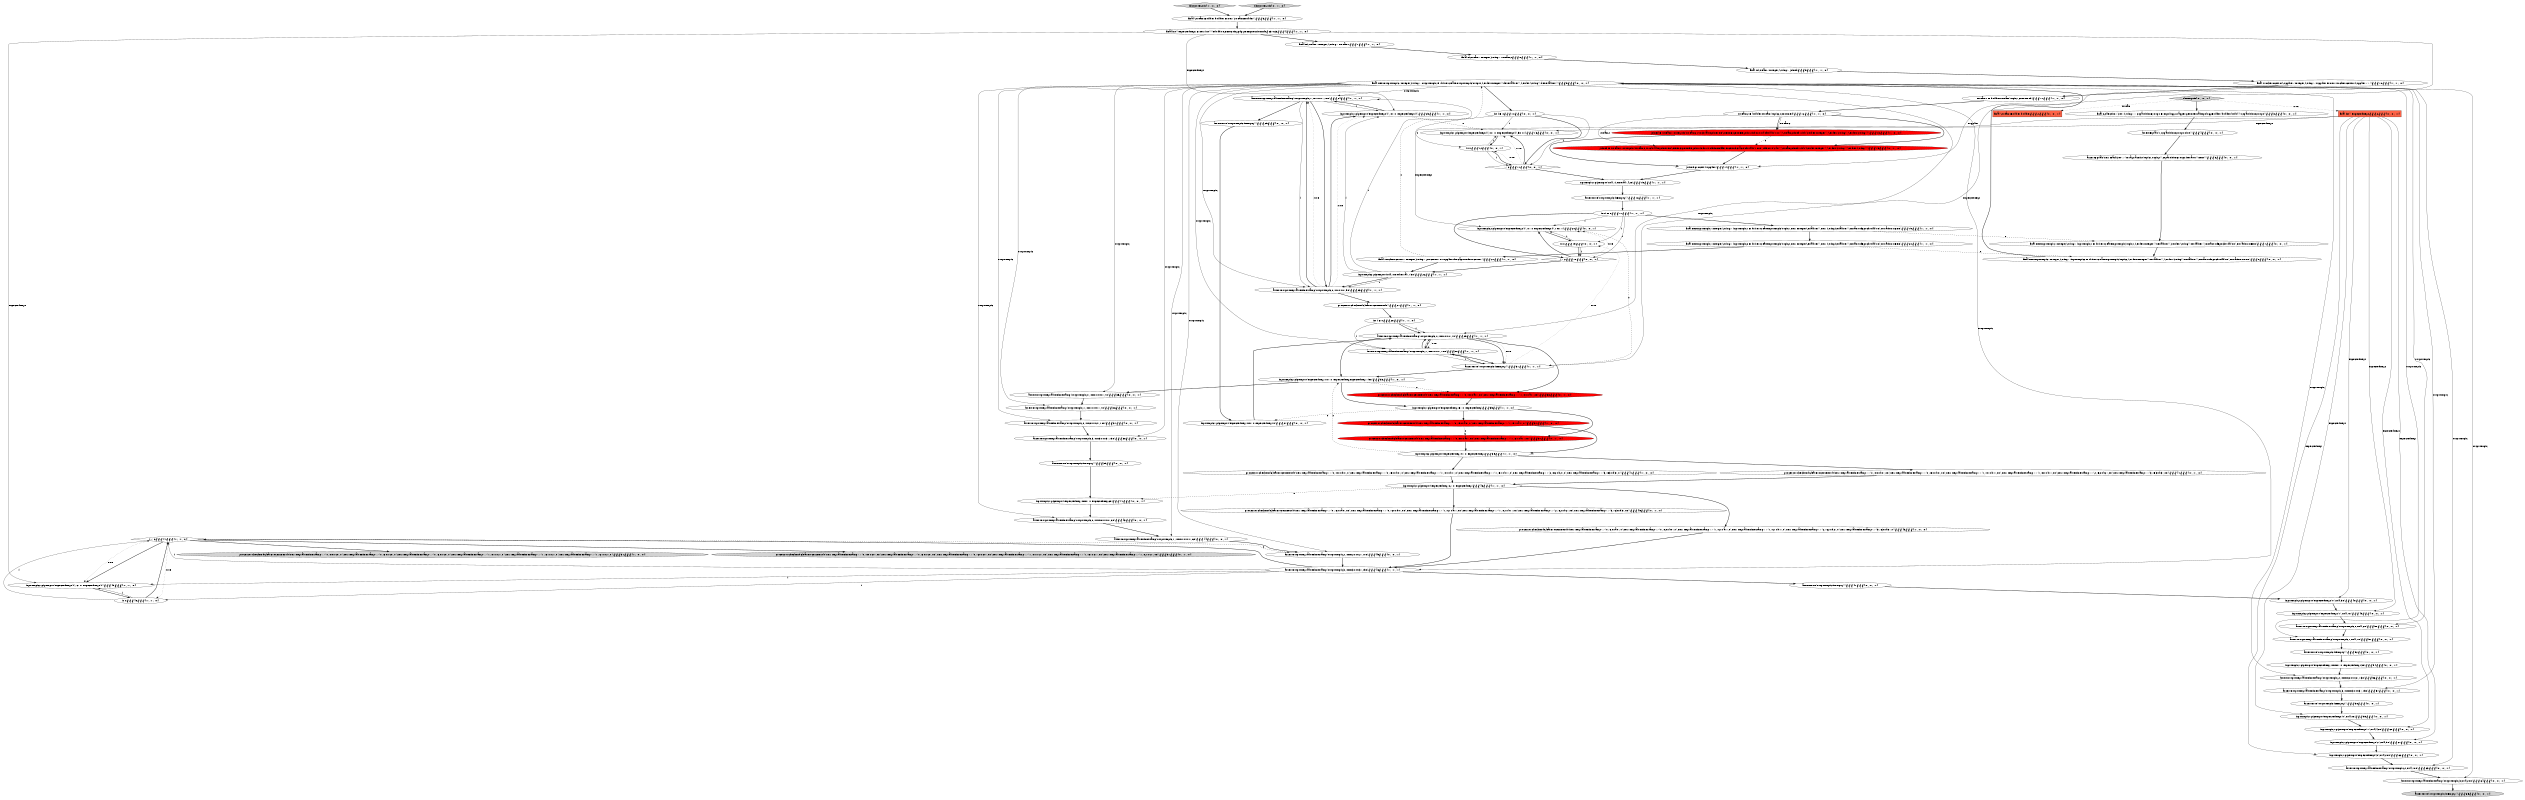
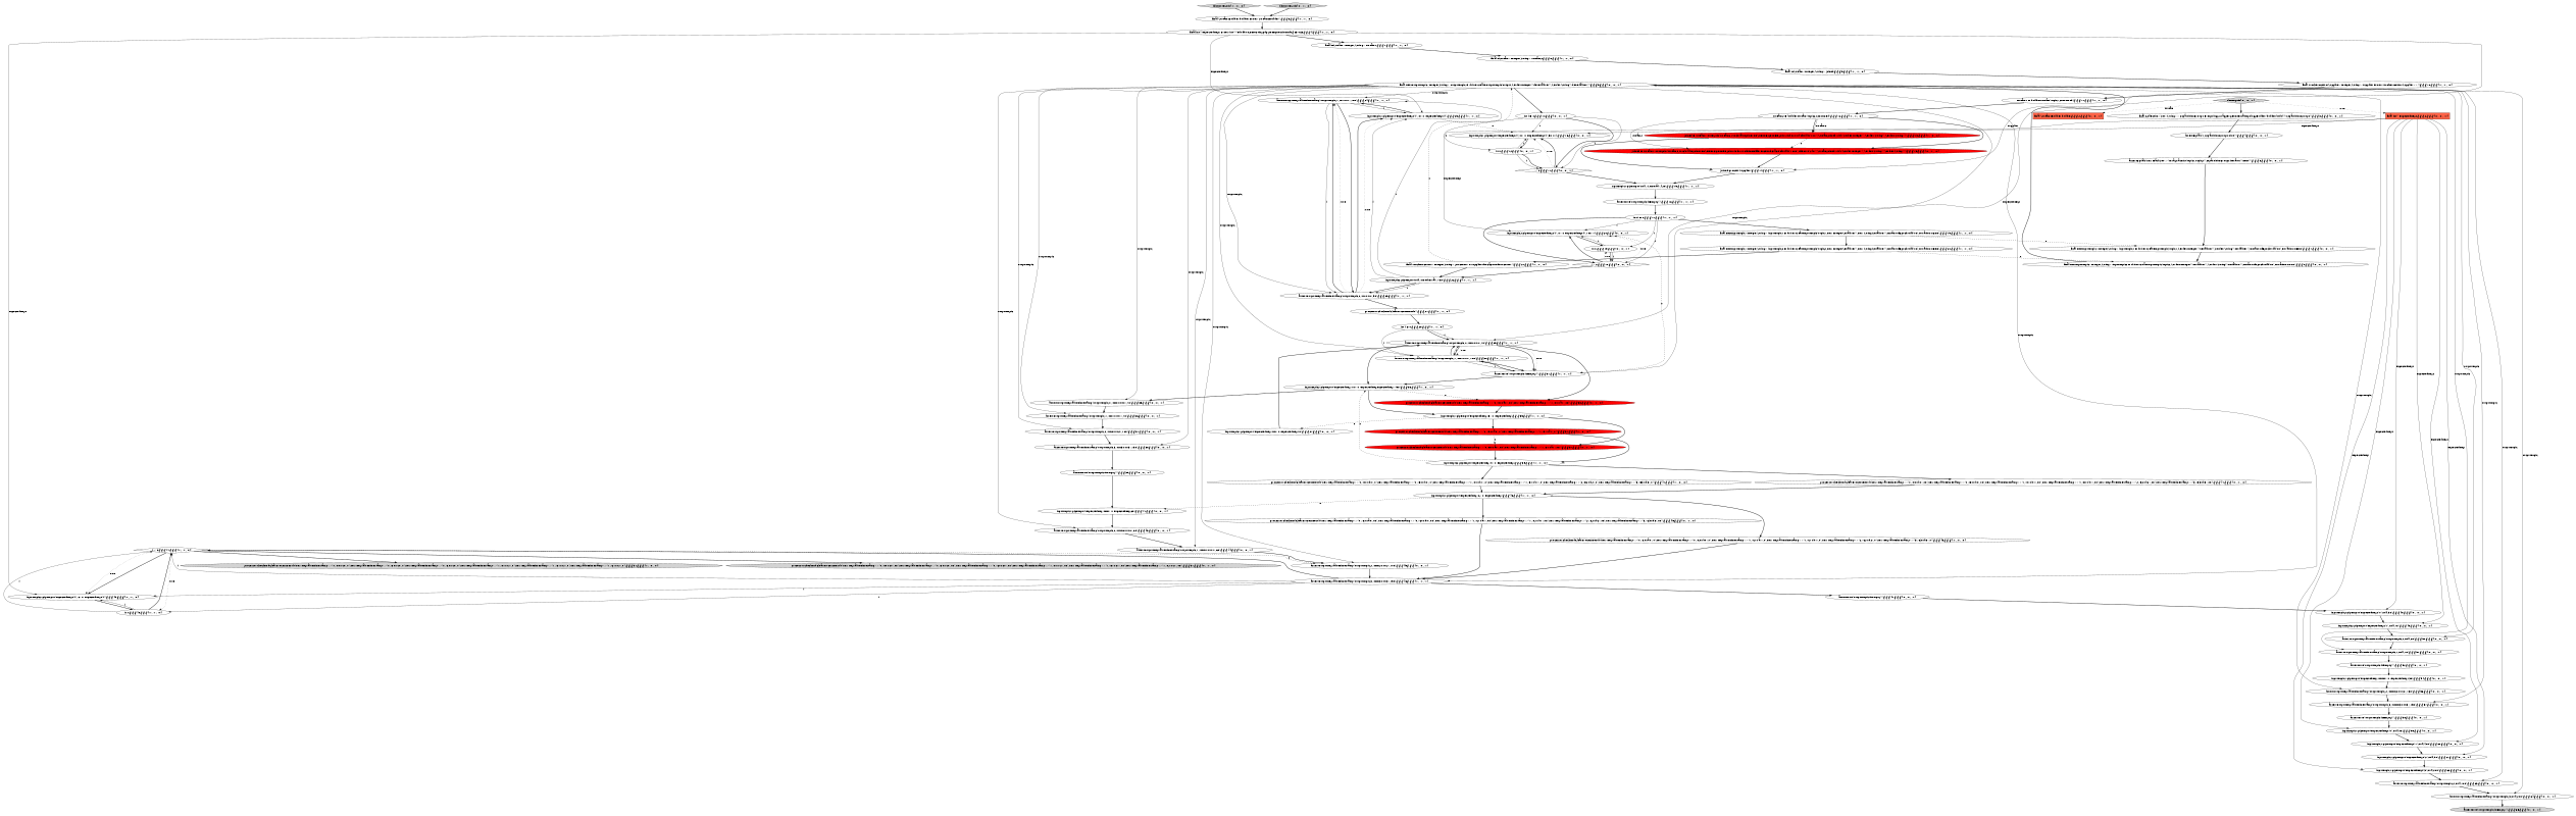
  digraph {
    fontname="DejaVu Serif"
    node [fillcolor=white fontname="DejaVu Serif" shape=ellipse style=filled]
    edge [fontname="DejaVu Serif" style=bold]
    n1 [fillcolor=lightgray label="processor.checkAndClearProcessResult(new KeyValueTimestamp<>(0,\"A0+c0\",0),new KeyValueTimestamp<>(0,\"B0+c0\",0),new KeyValueTimestamp<>(0,\"C0+c0\",0),new KeyValueTimestamp<>(1,\"A1+c1\",0),new KeyValueTimestamp<>(1,\"B1+c1\",0),new KeyValueTimestamp<>(1,\"C1+c1\",0))@@@51@@@['1', '0', '0']"]
    n2 [fillcolor=lightgray label="testOuterJoin['1', '0', '0']" shape=diamond]
    n3 [label="final StreamsBuilder builder = new StreamsBuilder()@@@3@@@['1', '1', '0']"]
    n4 [label="final int(( expectedKeys = new int((((edu.fdu.CPPDG.tinypdg.pe.ExpressionInfo@c37cc3@@@4@@@['1', '1', '0']"]
    n5 [fillcolor=red label="processor.checkAndClearProcessResult(new KeyValueTimestamp<>(0,\"B0+a0\",0L),new KeyValueTimestamp<>(1,\"B1+a1\",0L))@@@37@@@['0', '1', '0']"]
    n6 [label="inputTopic2.pipeInput(expectedKey,\"b\" + expectedKey)@@@39@@@['1', '1', '0']"]
    n7 [label="inputTopic2.pipeInput(expectedKey,\"YY\" + expectedKey,expectedKey * 5L)@@@33@@@['1', '0', '1']"]
    n8 [label="processor.checkAndClearProcessResult(new KeyValueTimestamp<>(0,\"A0+b0\",0),new KeyValueTimestamp<>(0,\"B0+b0\",0),new KeyValueTimestamp<>(1,\"A1+b1\",0),new KeyValueTimestamp<>(1,\"B1+b1\",0),new KeyValueTimestamp<>(2,\"B2+b2\",0),new KeyValueTimestamp<>(3,\"B3+b3\",0))@@@41@@@['1', '0', '0']"]
    n9 [label="processor.checkAndClearProcessResult(new KeyValueTimestamp<>(0,\"A0+b0\",0L),new KeyValueTimestamp<>(0,\"B0+b0\",0L),new KeyValueTimestamp<>(1,\"A1+b1\",0L),new KeyValueTimestamp<>(1,\"B1+b1\",0L),new KeyValueTimestamp<>(2,\"B2+b2\",0L),new KeyValueTimestamp<>(3,\"B3+b3\",0L))@@@41@@@['0', '1', '0']"]
    n10 [label="final KStream<Integer,String> stream2@@@8@@@['1', '1', '0']"]
    n11 [label="final KStream<Integer,String> joined@@@9@@@['1', '1', '0']"]
    n12 [label="final MockProcessorSupplier<Integer,String> supplier = new MockProcessorSupplier<>()@@@10@@@['1', '1', '0']"]
    n13 [label="assertOutputKeyValueTimestamp(outputTopic,3,\"XXX3+YY3\",15L)@@@46@@@['1', '1', '1']"]
    n14 [label="inputTopic2.pipeInput(expectedKeys(i(,\"c\" + expectedKeys(i()@@@49@@@['1', '1', '0']"]
    n15 [label="assertTrue(outputTopic.isEmpty())@@@47@@@['0', '0', '1']"]
    n16 [label="i < 2@@@47@@@['1', '1', '0']" shape=diamond]
    n17 [label="i++@@@48@@@['1', '1', '0']"]
    n18 [label="inputTopic2.pipeInput(expectedKeys(0(,null,5L)@@@48@@@['0', '0', '1']"]
    n19 [fillcolor=lightgray label="processor.checkAndClearProcessResult(new KeyValueTimestamp<>(0,\"A0+c0\",0L),new KeyValueTimestamp<>(0,\"B0+c0\",0L),new KeyValueTimestamp<>(0,\"C0+c0\",0L),new KeyValueTimestamp<>(1,\"A1+c1\",0L),new KeyValueTimestamp<>(1,\"B1+c1\",0L),new KeyValueTimestamp<>(1,\"C1+c1\",0L))@@@51@@@['0', '1', '0']"]
    n20 [label="assertOutputKeyValueTimestamp(outputTopic,2,\"XXX2+YY2\",10L)@@@45@@@['0', '0', '1']"]
    n21 [label="inputTopic2.pipeInput(expectedKeys(1(,null,7L)@@@49@@@['0', '0', '1']"]
    n22 [label="assertOutputKeyValueTimestamp(outputTopic,0,null,6L)@@@50@@@['0', '0', '1']"]
    n23 [label="assertOutputKeyValueTimestamp(outputTopic,1,null,7L)@@@51@@@['0', '0', '1']"]
    n24 [label="assertOutputKeyValueTimestamp(outputTopic,2,null,10L)@@@63@@@['0', '0', '1']"]
    n25 [label="assertOutputKeyValueTimestamp(outputTopic,3,null,20L)@@@64@@@['0', '0', '1']"]
    n26 [fillcolor=lightgray label="assertTrue(outputTopic.isEmpty())@@@65@@@['0', '0', '1']"]
    n27 [label="i < 2@@@11@@@['0', '0', '1']" shape=diamond]
    n28 [label="i++@@@12@@@['0', '0', '1']"]
    n29 [label="inputTopic1.pipeInput(expectedKeys(i(,\"X\" + expectedKeys(i(,5L + i)@@@13@@@['0', '0', '1']"]
    n30 [label="inputTopic1.pipeInput(null,\"SomeVal\",42L)@@@15@@@['1', '1', '1']"]
    n31 [label="assertTrue(outputTopic.isEmpty())@@@16@@@['1', '1', '1']"]
    n32 [label="inputTopic1.pipeInput(expectedKeys(2(,null,5L)@@@61@@@['0', '0', '1']"]
    n33 [label="inputTopic1.pipeInput(expectedKeys(3(,null,20L)@@@62@@@['0', '0', '1']"]
    n34 [label="final KStream<Integer,String> stream1@@@7@@@['1', '1', '0']"]
    n35 [label="inputTopic1.pipeInput(expectedKey,\"XXXX\" + expectedKey,13L)@@@54@@@['0', '0', '1']"]
    n36 [label="assertOutputKeyValueTimestamp(outputTopic,2,\"XXXX2+YY2\",13L)@@@56@@@['0', '0', '1']"]
    n37 [label="assertOutputKeyValueTimestamp(outputTopic,3,\"XXXX3+YY3\",15L)@@@57@@@['0', '0', '1']"]
    n38 [label="assertOutputKeyValueTimestamp(outputTopic,1,\"X1+Y1\",10L)@@@24@@@['1', '1', '1']"]
    n39 [label="inputTopic1.pipeInput(expectedKeys(i(,\"A\" + expectedKeys(i()@@@25@@@['1', '1', '0']"]
    n40 [label="assertOutputKeyValueTimestamp(outputTopic,0,\"X0+Y0\",5L)@@@23@@@['1', '1', '1']"]
-   n41 [label="assertTrue(outputTopic.isEmpty())@@@25@@@['0', '0', '1']"]
    n42 [label="processor.checkAndClearProcessResult()@@@27@@@['1', '1', '0']"]
    n43 [label="inputTopic1.pipeInput(expectedKey,\"XX\" + expectedKey,7L)@@@27@@@['0', '0', '1']"]
    n44 [label="inputTopic1.pipeInput(expectedKey,\"C\" + expectedKey)@@@43@@@['1', '1', '0']"]
    n45 [label="processor.checkAndClearProcessResult(new KeyValueTimestamp<>(0,\"C0+a0\",0L),new KeyValueTimestamp<>(0,\"C0+b0\",0L),new KeyValueTimestamp<>(1,\"C1+a1\",0L),new KeyValueTimestamp<>(1,\"C1+b1\",0L),new KeyValueTimestamp<>(2,\"C2+b2\",0L),new KeyValueTimestamp<>(3,\"C3+b3\",0L))@@@45@@@['0', '1', '0']"]
    n46 [label="processor.checkAndClearProcessResult(new KeyValueTimestamp<>(0,\"C0+a0\",0),new KeyValueTimestamp<>(0,\"C0+b0\",0),new KeyValueTimestamp<>(1,\"C1+a1\",0),new KeyValueTimestamp<>(1,\"C1+b1\",0),new KeyValueTimestamp<>(2,\"C2+b2\",0),new KeyValueTimestamp<>(3,\"C3+b3\",0))@@@45@@@['1', '0', '0']"]
    n47 [label="inputTopic1.pipeInput(expectedKey,\"XXX\" + expectedKey,6L)@@@41@@@['0', '0', '1']"]
    n48 [label="assertOutputKeyValueTimestamp(outputTopic,0,\"XXX0+YY0\",6L)@@@43@@@['0', '0', '1']"]
    n49 [label="final MockProcessor<Integer,String> processor = supplier.theCapturedProcessor()@@@21@@@['1', '1', '0']"]
    n50 [label="inputTopic2.pipeInput(null,\"AnotherVal\",73L)@@@22@@@['1', '1', '1']"]
    n51 [label="final TestOutputTopic<Integer,String> outputTopic = driver.createOutputTopic(output,Serdes.Integer().deserializer(),Serdes.String().deserializer())@@@9@@@['0', '0', '1']"]
    n52 [label="assertOutputKeyValueTimestamp(outputTopic,1,\"XX1+YY1\",7L)@@@36@@@['0', '0', '1']"]
    n53 [label="assertOutputKeyValueTimestamp(outputTopic,2,\"XX2+YY2\",10L)@@@37@@@['0', '0', '1']"]
    n54 [label="assertOutputKeyValueTimestamp(outputTopic,0,\"XX0+Y0\",7L)@@@29@@@['1', '1', '1']"]
    n55 [label="assertOutputKeyValueTimestamp(outputTopic,1,\"XX1+Y1\",10L)@@@30@@@['1', '1', '1']"]
    n56 [label="int i = 0@@@10@@@['0', '0', '1']"]
    n57 [label="assertOutputKeyValueTimestamp(outputTopic,3,\"XX3+YY3\",15L)@@@38@@@['0', '0', '1']"]
    n58 [label="assertOutputKeyValueTimestamp(outputTopic,0,\"XX0+YY0\",7L)@@@35@@@['0', '0', '1']"]
    n59 [label="assertOutputKeyValueTimestamp(outputTopic,1,\"XXX1+YY1\",6L)@@@44@@@['0', '0', '1']"]
    n60 [fillcolor=red label="processor.checkAndClearProcessResult(new KeyValueTimestamp<>(0,\"A0+a0\",0L),new KeyValueTimestamp<>(1,\"A1+a1\",0L))@@@33@@@['0', '1', '0']"]
    n61 [label="inputTopic1.pipeInput(expectedKey,\"B\" + expectedKey)@@@35@@@['1', '1', '0']"]
    n62 [fillcolor=red label="processor.checkAndClearProcessResult(new KeyValueTimestamp<>(0,\"B0+a0\",0),new KeyValueTimestamp<>(1,\"B1+a1\",0))@@@37@@@['1', '0', '0']"]
    n63 [label="assertTrue(outputTopic.isEmpty())@@@52@@@['0', '0', '1']"]
    n64 [label="int i = 0@@@28@@@['1', '1', '0']"]
    n65 [label="assertTrue(outputTopic.isEmpty())@@@58@@@['0', '0', '1']"]
    n66 [label="inputTopic1.pipeInput(expectedKeys(0(,null,0L)@@@59@@@['0', '0', '1']"]
    n67 [label="inputTopic1.pipeInput(expectedKeys(1(,null,42L)@@@60@@@['0', '0', '1']"]
    n68 [label="stream2 = builder.stream(topic2,consumed)@@@12@@@['1', '1', '0']"]
    n69 [fillcolor=red label="joined = stream1.outerJoin(stream2,MockValueJoiner.TOSTRING_JOINER,JoinWindows.of(ofMillis(100)),StreamJoined.with(Serdes.Integer(),Serdes.String(),Serdes.String()))@@@13@@@['1', '0', '0']"]
    n70 [fillcolor=red label="joined = stream1.outerJoin(stream2,MockValueJoiner.TOSTRING_JOINER,JoinWindows.ofTimeDifferenceAndGrace(ofMillis(100L),ofHours(24L)),StreamJoined.with(Serdes.Integer(),Serdes.String(),Serdes.String()))@@@13@@@['0', '1', '0']"]
    n71 [label="joined.process(supplier)@@@14@@@['1', '1', '0']"]
    n72 [label="assertTrue(outputTopic.isEmpty())@@@31@@@['1', '1', '1']"]
    n73 [label="inputTopic2.pipeInput(expectedKeys(i(,\"Y\" + expectedKeys(i(,10L * i)@@@20@@@['0', '0', '1']"]
    n74 [fillcolor=tomato label="final int(( expectedKeys@@@2@@@['0', '0', '1']" shape=box]
    n75 [label="i++@@@19@@@['0', '0', '1']"]
    n76 [label="final Collection<Set<String>> copartitionGroups = TopologyWrapper.getInternalTopologyBuilder(builder.build()).copartitionGroups()@@@3@@@['0', '0', '1']"]
    n77 [label="assertEquals(1,copartitionGroups.size())@@@4@@@['0', '0', '1']"]
    n78 [label="assertEquals(new HashSet<>(Arrays.asList(topic1,topic2)),copartitionGroups.iterator().next())@@@5@@@['0', '0', '1']"]
    n79 [label="assertTrue(outputTopic.isEmpty())@@@39@@@['0', '0', '1']"]
    n80 [label="stream1 = builder.stream(topic1,consumed)@@@11@@@['1', '1', '0']"]
    n81 [label="final TestInputTopic<Integer,String> inputTopic1 = driver.createInputTopic(topic1,Serdes.Integer().serializer(),Serdes.String().serializer(),Instant.ofEpochMilli(0L),Duration.ZERO)@@@7@@@['0', '0', '1']"]
    n82 [label="final TestInputTopic<Integer,String> inputTopic1 = driver.createInputTopic(topic1,new IntegerSerializer(),new StringSerializer(),Instant.ofEpochMilli(0L),Duration.ZERO)@@@19@@@['1', '1', '0']"]
    n83 [label="final TestInputTopic<Integer,String> inputTopic2 = driver.createInputTopic(topic2,new IntegerSerializer(),new StringSerializer(),Instant.ofEpochMilli(0L),Duration.ZERO)@@@20@@@['1', '1', '0']"]
    n84 [label="final TestInputTopic<Integer,String> inputTopic2 = driver.createInputTopic(topic2,Serdes.Integer().serializer(),Serdes.String().serializer(),Instant.ofEpochMilli(0L),Duration.ZERO)@@@8@@@['0', '0', '1']"]
    n85 [label="int i = 0@@@17@@@['1', '1', '1']"]
    n86 [label="i < 2@@@18@@@['0', '0', '1']" shape=diamond]
    n87 [fillcolor=lightgray label="doTestJoin['0', '0', '1']" shape=diamond]
    n88 [fillcolor=tomato label="final StreamsBuilder builder@@@2@@@['0', '0', '1']" shape=box]
    n89 [fillcolor=lightgray label="testOuterJoin['0', '1', '0']" shape=diamond]
    n2 -> n3
    n3 -> n4
    n4 -> n14 [label=expectedKeys style=solid]
    n4 -> n34
    n4 -> n39 [label=expectedKeys style=solid]
    n4 -> n72 [label=expectedKeys style=solid]
    n5 -> n6
    n6 -> n7 [label=0 style=dashed]
    n6 -> n8
    n6 -> n9
    n7 -> n58
    n7 -> n60 [label=0 style=dashed]
    n7 -> n61
    n8 -> n44
    n9 -> n44
    n10 -> n11
    n11 -> n12
    n12 -> n71 [label=supplier style=solid]
    n12 -> n80
    n13 -> n14 [label=i style=solid]
    n13 -> n15
    n13 -> n16 [label=i style=solid]
    n13 -> n16
    n13 -> n17 [label=i style=solid]
    n14 -> n17
    n15 -> n18
    n16 -> n1
    n16 -> n14 [label=true style=dotted]
    n16 -> n14
    n16 -> n17 [label=true style=dotted]
    n16 -> n19
    n16 -> n20 [label=0 style=dashed]
    n17 -> n14 [label=i style=solid]
    n17 -> n16 [label=i style=solid]
    n17 -> n16
    n18 -> n21
    n20 -> n13
    n21 -> n22
    n22 -> n23
    n23 -> n63
    n24 -> n25
    n25 -> n26
-   n27 -> n28 [label=true style=dotted]
    n27 -> n29 [label=true style=dotted]
    n27 -> n29
    n27 -> n30
    n28 -> n27 [label=i style=solid]
    n28 -> n27
    n28 -> n29 [label=i style=solid]
    n29 -> n28
    n30 -> n31
    n31 -> n85
    n32 -> n33
    n33 -> n24
    n34 -> n10
    n35 -> n36
    n36 -> n37
    n37 -> n65
    n38 -> n39 [label=i style=solid]
    n38 -> n40
    n38 -> n40 [label=i style=solid]
-   n38 -> n41
    n39 -> n29 [label=0 style=dashed]
    n39 -> n38
    n40 -> n38
    n40 -> n38 [label=true style=dotted]
    n40 -> n39
    n40 -> n39 [label=true style=dotted]
    n40 -> n42
-   n41 -> n43
    n42 -> n64
    n43 -> n54
    n44 -> n45
    n44 -> n46
    n44 -> n47 [label=0 style=dashed]
    n45 -> n13
    n46 -> n13
    n47 -> n48
    n48 -> n59
    n49 -> n50
    n49 -> n51 [label=0 style=dashed]
    n50 -> n38 [label=i style=solid]
    n50 -> n39 [label=i style=solid]
    n50 -> n40
    n50 -> n40 [label=i style=solid]
    n51 -> n13 [label=outputTopic style=solid]
    n51 -> n20 [label=outputTopic style=solid]
    n51 -> n22 [label=outputTopic style=solid]
    n51 -> n23 [label=outputTopic style=solid]
    n51 -> n24 [label=outputTopic style=solid]
    n51 -> n25 [label=outputTopic style=solid]
    n51 -> n36 [label=outputTopic style=solid]
    n51 -> n37 [label=outputTopic style=solid]
    n51 -> n38 [label=outputTopic style=solid]
    n51 -> n40 [label=outputTopic style=solid]
    n51 -> n48 [label=outputTopic style=solid]
    n51 -> n52 [label=outputTopic style=solid]
    n51 -> n53 [label=outputTopic style=solid]
    n51 -> n54 [label=outputTopic style=solid]
    n51 -> n55 [label=outputTopic style=solid]
    n51 -> n56
    n51 -> n57 [label=outputTopic style=solid]
    n51 -> n58 [label=outputTopic style=solid]
    n51 -> n59 [label=outputTopic style=solid]
    n52 -> n53
    n53 -> n57
    n54 -> n7
    n54 -> n55
    n54 -> n55 [label=true style=dotted]
    n54 -> n60
    n54 -> n72
    n54 -> n72 [label=true style=dotted]
    n55 -> n54
    n55 -> n54 [label=i style=solid]
    n55 -> n72
    n55 -> n72 [label=i style=solid]
    n56 -> n27 [label=i style=solid]
    n56 -> n27
    n56 -> n28 [label=0 style=solid]
    n56 -> n29 [label=i style=solid]
    n57 -> n79
    n58 -> n52
    n59 -> n20
    n60 -> n61
    n61 -> n5
    n61 -> n43 [label=0 style=dashed]
    n61 -> n62
    n62 -> n5 [label=0 style=dashed]
    n62 -> n6
    n63 -> n35
    n64 -> n54 [label=i style=solid]
    n64 -> n54
    n64 -> n55 [label=i style=solid]
    n65 -> n66
    n66 -> n67
    n67 -> n32
    n68 -> n69 [label=stream2 style=solid]
    n68 -> n69
    n68 -> n70 [label=stream2 style=solid]
    n68 -> n70
    n69 -> n70 [label=0 style=dashed]
    n69 -> n71
    n70 -> n71
    n71 -> n30
    n72 -> n7
    n72 -> n55
    n72 -> n73 [label=0 style=dashed]
    n73 -> n75
    n74 -> n18 [label=expectedKeys style=solid]
    n74 -> n21 [label=expectedKeys style=solid]
    n74 -> n29 [label=expectedKeys style=solid]
    n74 -> n32 [label=expectedKeys style=solid]
    n74 -> n33 [label=expectedKeys style=solid]
    n74 -> n66 [label=expectedKeys style=solid]
    n74 -> n67 [label=expectedKeys style=solid]
    n74 -> n73 [label=expectedKeys style=solid]
    n75 -> n73 [label=i style=solid]
    n75 -> n86
    n75 -> n86 [label=i style=solid]
    n76 -> n77
    n77 -> n78
    n78 -> n81
    n79 -> n47
    n80 -> n68
    n81 -> n84
    n82 -> n81 [label=0 style=dashed]
    n82 -> n83
    n83 -> n49
    n83 -> n84 [label=0 style=dashed]
    n84 -> n51
    n85 -> n73 [label=i style=solid]
    n85 -> n75 [label=i style=solid]
    n85 -> n82
    n85 -> n86 [label=i style=solid]
    n85 -> n86
    n86 -> n50
    n86 -> n73 [label=true style=dotted]
    n86 -> n73
-   n72 -> n75 [label=true style=dotted]
+   n86 -> n75 [label=true style=dotted]
    n87 -> n74 [label=true style=dotted]
    n87 -> n76
    n87 -> n88 [label=stream style=dotted]
    n89 -> n3
  }
